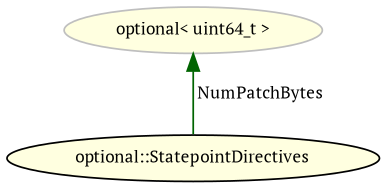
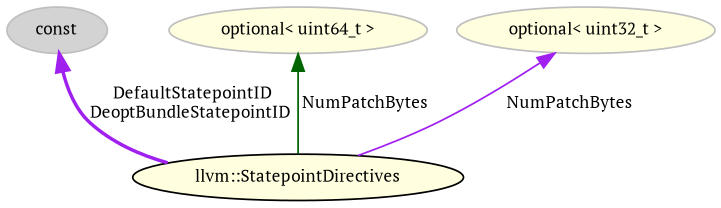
  digraph {
    fontname="PT Serif"
    node [color=grey75 fillcolor=lightyellow fontname="PT Serif" fontsize=10 shape=ellipse style=filled]
    edge [color=purple dir=back fontname="PT Serif" fontsize=10 labelfontname=Helvetica labelfontsize=10 style=solid]
-   n1 [color=black fontcolor=black height=0.2 label="optional::StatepointDirectives" width=0.4]
+   n1 [color=black fontcolor=black height=0.2 label="llvm::StatepointDirectives" width=0.4]
+   n2 [fillcolor=lightgrey height=0.2 label=const width=0.4]
    n3 [height=0.2 label="optional\< uint64_t \>" width=0.4]
+   n4 [height=0.2 label="optional\< uint32_t \>" width=0.4]
+   n2 -> n1 [label=" DefaultStatepointID\nDeoptBundleStatepointID" style=bold]
    n3 -> n1 [color=darkgreen label=" NumPatchBytes"]
+   n4 -> n1 [label=" NumPatchBytes"]
  }
